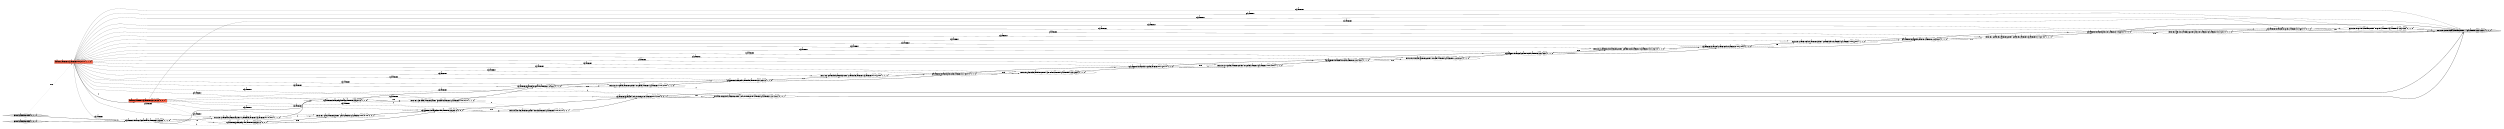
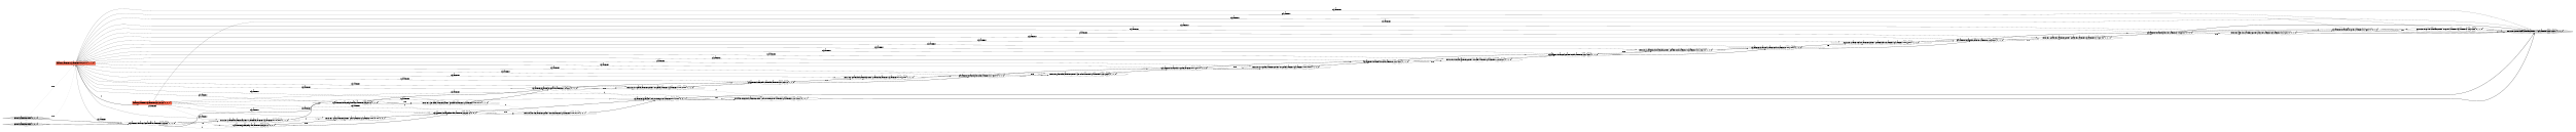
  digraph {
    rankdir=LR
    node [fillcolor=white shape=diamond style=filled]
    edge [style=bold]
    n1 [label="return new DropIndexStatementContext((DropIndexStatement)sqlStatement)@@@19@@@['1', '1', '0']" shape=ellipse]
    n2 [label="sqlStatement instanceof TruncateStatement@@@21@@@['1', '1', '0']"]
    n3 [label="return new TruncateStatementContext((TruncateStatement)sqlStatement)@@@22@@@['1', '1', '0']" shape=ellipse]
    n4 [label="sqlStatement instanceof CreateFunctionStatement@@@24@@@['1', '1', '0']"]
    n5 [label="return new CreateTableStatementContext((CreateTableStatement)sqlStatement)@@@4@@@['1', '1', '0']" shape=ellipse]
    n6 [label="return new GrantStatementContext((GrantStatement)sqlStatement)@@@4@@@['0', '0', '1']" shape=ellipse]
    n7 [label="sqlStatement instanceof AlterTableStatement@@@6@@@['1', '1', '0']"]
    n8 [label="sqlStatement instanceof RevokeStatement@@@6@@@['0', '0', '1']"]
    n9 [label="sqlStatement instanceof DropTableStatement@@@9@@@['1', '1', '0']"]
    n10 [label="return new AlterTableStatementContext((AlterTableStatement)sqlStatement)@@@7@@@['1', '1', '0']" shape=ellipse]
    n11 [label="sqlStatement instanceof CreateProcedureStatement@@@27@@@['1', '1', '0']"]
    n12 [label="return new CreateFunctionStatementContext((CreateFunctionStatement)sqlStatement)@@@25@@@['1', '1', '0']" shape=ellipse]
    n13 [label="sqlStatement instanceof CreateViewStatement@@@30@@@['1', '1', '0']"]
    n14 [label="return new CreateProcedureStatementContext((CreateProcedureStatement)sqlStatement)@@@28@@@['1', '1', '0']" shape=ellipse]
    n15 [label="sqlStatement instanceof AlterViewStatement@@@33@@@['1', '1', '0']"]
    n16 [label="return new CreateViewStatementContext((CreateViewStatement)sqlStatement)@@@31@@@['1', '1', '0']" shape=ellipse]
    n17 [label="sqlStatement instanceof SQLServerDenyUserStatement@@@9@@@['0', '0', '1']"]
    n18 [fillcolor=lightgray label="return new CommonSQLStatementContext<>(sqlStatement)@@@12@@@['1', '1', '1']" shape=ellipse]
    n19 [label="return new DenyUserStatementContext((SQLServerDenyUserStatement)sqlStatement)@@@10@@@['0', '0', '1']" shape=ellipse]
    n20 [label="return new AlterViewStatementContext((AlterViewStatement)sqlStatement)@@@34@@@['1', '1', '0']" shape=ellipse]
    n21 [label="sqlStatement instanceof DropViewStatement@@@36@@@['0', '1', '0']"]
    n22 [label="return new DropViewStatementContext((DropViewStatement)sqlStatement)@@@37@@@['0', '1', '0']" shape=ellipse]
    n23 [label="sqlStatement instanceof GrantStatement@@@3@@@['0', '0', '1']"]
    n24 [label="return new RevokeStatementContext((RevokeStatement)sqlStatement)@@@7@@@['0', '0', '1']" shape=ellipse]
    n25 [label="sqlStatement instanceof DropIndexStatement@@@18@@@['1', '1', '0']"]
    n26 [fillcolor=tomato label="final DDLStatement sqlStatement@@@2@@@['1', '1', '0']" shape=box]
    n27 [label="return new DropTableStatementContext((DropTableStatement)sqlStatement)@@@10@@@['1', '1', '0']" shape=ellipse]
    n28 [fillcolor=tomato label="final DCLStatement sqlStatement@@@2@@@['0', '0', '1']" shape=box]
    n29 [label="sqlStatement instanceof AlterIndexStatement@@@15@@@['1', '1', '0']"]
    n30 [label="return new AlterIndexStatementContext((AlterIndexStatement)sqlStatement)@@@16@@@['1', '1', '0']" shape=ellipse]
    n31 [label="sqlStatement instanceof CreateTableStatement@@@3@@@['1', '1', '0']"]
    n32 [label="return new CreateIndexStatementContext((CreateIndexStatement)sqlStatement)@@@13@@@['1', '1', '0']" shape=ellipse]
    n33 [label="sqlStatement instanceof CreateIndexStatement@@@12@@@['1', '1', '0']"]
    n34 [fillcolor=lightgray label="getDDLStatementContext['0', '1', '0']"]
    n35 [fillcolor=lightgray label="getDDLStatementContext['1', '0', '0']"]
    n1 -> n2
    n2 -> n3
    n2 -> n3 [label=true style=dotted]
    n2 -> n4
    n3 -> n4
    n4 -> n11
    n4 -> n12
    n4 -> n12 [label=true style=dotted]
    n5 -> n6 [label=0 style=dashed]
    n5 -> n7
    n6 -> n8
    n7 -> n8 [label=0 style=dashed]
    n7 -> n9
    n7 -> n10 [label=true style=dotted]
    n7 -> n10
    n8 -> n17
    n8 -> n24 [label=true style=dotted]
    n8 -> n24
    n9 -> n17 [label=0 style=dashed]
    n9 -> n27 [label=true style=dotted]
    n9 -> n27
    n9 -> n33
    n10 -> n9
    n10 -> n24 [label=0 style=dashed]
    n11 -> n13
    n11 -> n14
    n11 -> n14 [label=true style=dotted]
    n12 -> n11
    n13 -> n15
    n13 -> n16
    n13 -> n16 [label=true style=dotted]
    n14 -> n13
    n15 -> n18
    n15 -> n20
    n15 -> n20 [label=true style=dotted]
    n15 -> n21
    n16 -> n15
    n17 -> n18
    n17 -> n19
    n17 -> n19 [label=true style=dotted]
    n19 -> n18
    n20 -> n18
    n20 -> n21
    n21 -> n18
    n21 -> n22
    n21 -> n22 [label=true style=dotted]
    n22 -> n18
    n23 -> n6 [label=true style=dotted]
    n23 -> n6
    n23 -> n8
    n24 -> n17
    n25 -> n1
    n25 -> n1 [label=true style=dotted]
    n25 -> n2
    n26 -> n1 [label=sqlStatement style=solid]
    n26 -> n2 [label=sqlStatement style=solid]
    n26 -> n3 [label=sqlStatement style=solid]
    n26 -> n4 [label=sqlStatement style=solid]
    n26 -> n5 [label=sqlStatement style=solid]
    n26 -> n7 [label=sqlStatement style=solid]
    n26 -> n9 [label=sqlStatement style=solid]
    n26 -> n10 [label=sqlStatement style=solid]
    n26 -> n11 [label=sqlStatement style=solid]
    n26 -> n12 [label=sqlStatement style=solid]
    n26 -> n13 [label=sqlStatement style=solid]
    n26 -> n14 [label=sqlStatement style=solid]
    n26 -> n15 [label=sqlStatement style=solid]
    n26 -> n16 [label=sqlStatement style=solid]
    n26 -> n18 [label=sqlStatement style=solid]
    n26 -> n20 [label=sqlStatement style=solid]
    n26 -> n21 [label=sqlStatement style=solid]
    n26 -> n22 [label=sqlStatement style=solid]
    n26 -> n25 [label=sqlStatement style=solid]
    n26 -> n27 [label=sqlStatement style=solid]
    n26 -> n28 [label=0]
    n26 -> n29 [label=sqlStatement style=solid]
    n26 -> n30 [label=sqlStatement style=solid]
    n26 -> n31 [label=sqlStatement style=solid]
    n26 -> n32 [label=sqlStatement style=solid]
    n26 -> n33 [label=sqlStatement style=solid]
    n27 -> n19 [label=0 style=dashed]
    n27 -> n33
    n28 -> n6 [label=sqlStatement style=solid]
    n28 -> n8 [label=sqlStatement style=solid]
    n28 -> n17 [label=sqlStatement style=solid]
    n28 -> n18 [label=sqlStatement style=solid]
    n28 -> n19 [label=sqlStatement style=solid]
    n28 -> n23 [label=sqlStatement style=dashed]
    n28 -> n24 [label=sqlStatement style=solid]
    n29 -> n25
    n29 -> n30 [label=true style=dotted]
    n29 -> n30
    n30 -> n25
    n31 -> n5 [label=true style=dotted]
    n31 -> n5
    n31 -> n7
    n31 -> n23 [label=0 style=dashed]
    n32 -> n29
    n33 -> n29
    n33 -> n32 [label=true style=dotted]
    n33 -> n32
    n34 -> n26 [label=true style=dotted]
    n34 -> n31
+   n35 -> n26 [label=true style=dotted]
    n35 -> n31
  }
